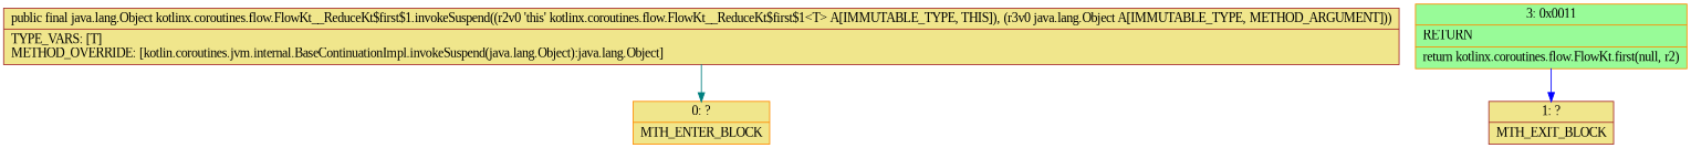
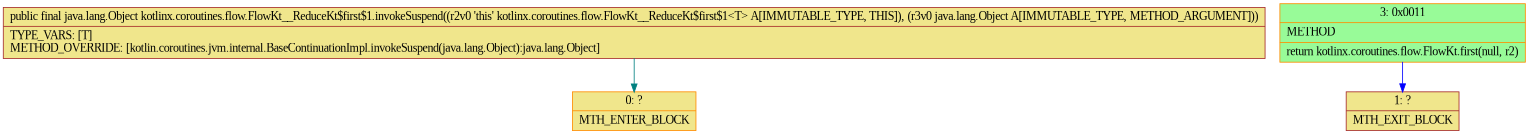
  digraph {
    fontname="Liberation Serif"
    node [color=darkorange fillcolor=khaki fontname="Liberation Serif" shape=record style=filled]
    edge [fontname="Liberation Serif"]
    n1 [label="{0\:\ ?|MTH_ENTER_BLOCK\l}"]
-   n2 [fillcolor=palegreen label="{3\:\ 0x0011|RETURN\l|return kotlinx.coroutines.flow.FlowKt.first(null, r2)\l}"]
+   n2 [fillcolor=palegreen label="{3\:\ 0x0011|METHOD\l|return kotlinx.coroutines.flow.FlowKt.first(null, r2)\l}"]
    n3 [color=brown label="{1\:\ ?|MTH_EXIT_BLOCK\l}"]
    n4 [color=brown label="{public final java.lang.Object kotlinx.coroutines.flow.FlowKt__ReduceKt$first$1.invokeSuspend((r2v0 'this' kotlinx.coroutines.flow.FlowKt__ReduceKt$first$1\<T\> A[IMMUTABLE_TYPE, THIS]), (r3v0 java.lang.Object A[IMMUTABLE_TYPE, METHOD_ARGUMENT]))  | TYPE_VARS: [T]\lMETHOD_OVERRIDE: [kotlin.coroutines.jvm.internal.BaseContinuationImpl.invokeSuspend(java.lang.Object):java.lang.Object]\l}"]
    n2 -> n3 [color=blue]
    n4 -> n1 [color=teal]
  }
